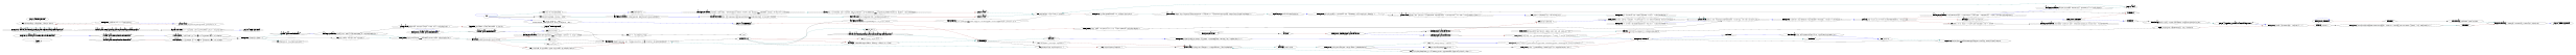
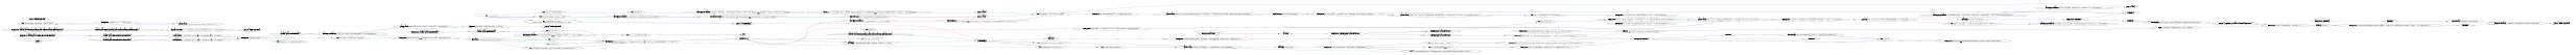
  digraph {
    rankdir=LR
    edge [arrowhead=box color=teal]
    n1 [label=START]
-   n2 [label="没事的"]
+   n2 [label=input]
    n3 [label="Hand/Eye Coordination: 有些东西感觉一点都不自然。腐坏了。你的肌肉记忆知道该怎么做，而且也尽力做了，不过还是有差距……"]
    n4 [label="René Arnoux: “你今天在这里树立了一个很好的榜样，警官。”他慢慢摇摇头，说道。“我会记住的。加斯顿也会。”"]
    n5 [label="Gaston Martin: “没事的，警官。已经全忘记了。那是我的*大球*，而是我还有多余的。”他从口袋里又掏出一个球。“没事了，我们已经准备好全力协助你了！”"]
    n6 [label="You: “对不起，这真是我的无心之过。我们可以和好了吗？”"]
    n7 [label="Jump to: [Suggestion: \"Just talk. It'll smooth things over...\"]"]
    n8 [label="René Arnoux: “*见鬼*！”老兵愤怒地大喊到。“*妈的见鬼了*！！！”"]
    n9 [label="Rhetoric: 妈的见鬼了？"]
    n10 [label="Esprit de Corps: 我不喜欢你这种拒绝负责的态度。"]
    n11 [label="René Arnoux: “*我的天啦*……”他揉了揉太阳穴，嘟囔到。“好吧。好吧。行吧。你想怎么样，警官？”"]
    n12 [label="Rhetoric: 是的……你*为什么*会来这里？又不是说他们知道凶杀案的事。"]
    n13 [label="Logic: 你永远不会知道，他*可能*知道些什么。这是一个很好的优势。"]
    n14 [label="René Arnoux: Variable[\"plaza.rene_be_the_ball\"]"]
    n15 [label="Variable[\"plaza.rene_be_the_ball\"]" shape=diamond]
    n16 [label="You: “毛病？我不明白。”"]
    n17 [label="René Arnoux: “你破坏了我们的游戏，孩子。”他试着让自己冷静下来。“只有5个*大球*的话，我们就没法玩地掷球游戏了。”"]
    n18 [label="!(Variable[\"plaza.rene_be_the_ball\"])" shape=diamond]
    n19 [label="Hand/Eye Coordination: 感觉……不太对。就像不小心碰到亲姐妹的胸部一样。你把亲姐妹的胸部扔出去了。"]
    n20 [label="René Arnoux: “我不在乎你是不是警察——你*不能*就这么毁掉别人的游戏。这真是*该死的大不敬！”"]
    n21 [label="Gaston Martin: “*我的天啦*，”快乐的男人大叫起来。“干得好，警官。这下扔的真是太漂亮了！”"]
    n22 [label="Untitled hub (02)"]
    n23 [label="Hand/Eye Coordination: 你立即就被轻飘飘的球吓了一跳。没关系。你能行的。"]
    n24 [label="Electrochemistry: 天啦，这种感觉很对——就像每一次获胜之前，因兴奋而熟悉的颤抖，还有肾上腺素飙升的感觉。时间冻结在了这一刻。"]
    n25 [label="You: “我没有*大球*，不过这个可以吗？”（拿出铅球。）"]
    n26 [label="René Arnoux: “不，我们不*好*，该死！”他额头上的血管暴起，有点吓人。“把我们的*大球*还回来！”"]
    n27 [label="Gaston Martin: “放松点，雷内。”快乐的老头尝试缓和紧张的局势。“这只是个误会，对吗，警官？反正也没什么伤害。”"]
    n28 [label="Half Light: 他正在不惜一切代价避免冲突。"]
    n29 [label="René Arnoux: IsKimHere()"]
    n30 [label="IsKimHere()" shape=diamond]
    n31 [label="!(IsKimHere())" shape=diamond]
    n32 [label="René Arnoux: “这个……”他默默地盯着铅球。“不，*该死的*，绝对不行……”"]
    n33 [label="Gaston Martin: “谢谢你，警官。”快乐的老头飞快地从你手里接过球，在手里掂量了几下。“这玩意真的不错……说实话的，我觉得它比我们之前的那个*大球*还要好！”"]
    n34 [label=ahub]
    n35 [label="You: “完美一掷？我还是感觉很挫败。”"]
    n36 [label="You: 还有时间可以最后检视一下你的内心。我是谁？"]
    n37 [label="You: 放手吧。成为那个球。（继续。）\n惯性是无法控制的，就像离开枪口的子弹。放手吧。成为那枚子弹。（继续。）"]
    n38 [label="You: 感受周围的环境。"]
    n39 [label="Hand/Eye Coordination: 一种纯粹运动的体现。微调的*运动体*正在以最大化的效能运行。"]
    n40 [label="Jump to: [SISTERBREAST]"]
    n41 [label="You: 感觉这个球。"]
    n42 [label="Composure: 看看是谁在说话——那套凤头鹦鹉制服肯定给他带来了真正的优势，特别是在*马戏团*打架的时候。"]
    n43 [label="René Arnoux: IsKimHere()"]
    n44 [label="Jump to: [RENE MAIN HUB]"]
    n45 [label="René Arnoux: Variable[\"plaza.rene_physint_agnry_about_gaston_calling_rc_fail_a_good_job\"]"]
    n46 [label="Variable[\"plaza.rene_physint_agnry_about_gaston_calling_rc_fail_a_good_job\"]" shape=diamond]
    n47 [label="Physical Instrument: 对于一个运动员来说，没有什么比*干得好*更伤人心的话了。而且实在是太尴尬了！"]
    n48 [label="!(Variable[\"plaza.rene_physint_agnry_about_gaston_calling_rc_fail_a_good_job\"])" shape=diamond]
    n49 [label=SISTERBREAST]
    n50 [label="You: “我感觉到了愤怒。但我不明白是为什么。”"]
    n51 [label="!(HasShoes())" shape=diamond]
    n52 [label="You: “我扔的很糟糕，而且你也知道。没必要嘲笑我。”"]
    n53 [label="Hand/Eye Coordination: 感觉你打算用力推或者是猛扑——肯定还打算跳跃。也许你得了一分，但这是一次*惨败*。"]
    n54 [label="You: 等一下，为什么*感觉*这么不对劲？"]
    n55 [label="You: “我还以为会有更惊人的事情发生。”"]
    n56 [label="You: “这个该死的球滑溜溜的跟鬼一样！这上面都是老人的体液，你还指望我能把这个*狗屎玩意*扔出花来吗，老顽固？！”"]
    n57 [label="Gaston Martin: “你在说什么呢？你刚刚做出了一个完美的地掷球动作！”他的口气满满都是赞赏。"]
    n58 [label="Half Light: 还带着一丝恐惧。"]
    n59 [label="You: “我本来想耍耍酷，但我还是搞砸了，就像往常一样……”"]
    n60 [label="René Arnoux: 穿制服的男人不发一言。目光固定在地平线上。"]
    n61 [label="Gaston Martin: 他那位快乐的同伴直直地盯着地面，似乎想要看穿另一边。"]
    n62 [label="René Arnoux: IsKimHere()"]
    n63 [label="IsKimHere()" shape=diamond]
    n64 [label="Kim Kitsuragi: 警督也看着你。他的脸上毫无表情。"]
    n65 [label="Perception (Hearing): 一切都很安静。就连海浪也停下了对海滨的冲击。感觉非常沉重。"]
    n66 [label="!(IsKimHere())" shape=diamond]
    n67 [label="Jump to: [RENE MAIN HUB]"]
    n68 [label="IsKimHere()" shape=diamond]
    n69 [label="!(IsKimHere())" shape=diamond]
    n70 [label="Hand/Eye Coordination: 冰冷的金属球靠在你的脖子上，感觉出奇地光滑。上面有个图案。（可能是赞助的球。）你的球上只会布满学习的伤痕和胜利的疮疤。"]
    n71 [label="Hand/Eye Coordination: 你的肌肉正在适应重量，神经系统在校正，直到你和球合为一体。*人球*已经准备好了。"]
    n72 [label="Jump to: [ahub]"]
    n73 [label="You: “好吧，我会想办法补救的。”（接受任务。）"]
    n74 [label="René Arnoux: “很好。”他点点头。“至少你还在*尝试*纠正自己的错误，那错误就是可以原谅的。我相信你会努力的。现在你为什么要接近我们？”"]
    n75 [label="Hand/Eye Coordination: 你站在那里，双脚牢牢着地，一阵寒冷的微风吹乱了你的头发。所有声音，味道，甚至就连风——全都慢慢褪色，直到最后，整个弹坑只剩下人和球的联合体。"]
    n76 [label="Shivers: 西边，在大科戎竞技场，猛地一计过肩投掷，亚森-吕克·艾德布罗克，让萨马拉裔重量级冠军——科什焦·亚斯诺克·科斯图里卡朝软垫飞去。观众疯狂了。瑞瓦肖热爱她的英雄们。"]
    n77 [label="René Arnoux: HasShoes()"]
    n78 [label="HasShoes()" shape=diamond]
    n79 [label="René Arnoux: CheckEquipped(\"pants_bellbottom\")"]
    n80 [label="CheckEquipped(\"pants_bellbottom\")" shape=diamond]
    n81 [label="!(CheckEquipped(\"pants_bellbottom\"))" shape=diamond]
    n82 [label="René Arnoux: “光脚踩在春季的烂泥上的确会让人产生挫败感。”他指着你裸露的脚趾。“事出有因。现在，你需要我们做些什么？”"]
    n83 [label="René Arnoux: “也许是因为那条花里胡哨的裤子把你挤压地没有知觉了。实用性怎么了？耐穿性呢？瑞瓦肖本土制造呢？”他摇摇头。“现在，我能为你做些什么？”"]
    n84 [label="Suggestion: 跟他们聊聊吧。这样能让事情变得顺利。老人喜欢关注。"]
    n85 [label="Jump to: [RENE MAIN HUB]"]
    n86 [label="Half Light: 老顽固和他的小破球正在嘲笑你。你必须发火。说点脏话。提一下*体液*。"]
    n87 [label="You: “我还以为是推铅球呢。”"]
    n88 [label="René Arnoux: “该死的，当然不是，它是地掷球，”男人的声音又高了几个八度。“你毁掉了地掷球游戏。把我们的*大球*还回来！”"]
    n89 [label="René Arnoux: Variable[\"plaza.rene_rc_rhet_whorehose_of_shit\"]"]
    n90 [label="Variable[\"plaza.rene_rc_rhet_whorehose_of_shit\"]" shape=diamond]
    n91 [label="Visual Calculus: 一点也不*见鬼*。这一下至少23米远。也许远远超过了24米。没什么好尴尬的。"]
    n92 [label="René Arnoux: “你到底有什么毛病啊？！”"]
    n93 [label="!(Variable[\"plaza.rene_rc_rhet_whorehose_of_shit\"])" shape=diamond]
    n94 [label="Visual Calculus: 它一点也不*见鬼*。这一下至少23米远。也许远远超过了24米。没什么好尴尬的。"]
    n95 [label="René Arnoux: “你还打算怎么舔这位警官，加斯顿？跪舔吗？”他极度鄙视地摇摇头。"]
    n96 [label="You: “男人的球类运动就是这样——非比寻常。”"]
    n97 [label="René Arnoux: “好吧，”老兵慢悠悠地说道。“是需要*示范*一下吗，或者你还有别的需求，警官？”"]
    n98 [label="Jump to: [ahub]"]
    n99 [label="You: “地-掷球？”"]
    n100 [label="René Arnoux: “是的，地掷球，”男人的声音又高了几个八度。“你毁掉了地掷球游戏。把我们的*大球*还回来！”"]
    n101 [label="Kim Kitsuragi: 警督什么也没说，不过他脸上的表情很僵硬。似乎他对你的运动表现并不怎么满意。"]
    n102 [label="Kim Kitsuragi: “是的，警官……”警督飞快地瞥了你一眼。“我们找这两位先生是想*做什么*？”"]
    n103 [label="You: “对不起。”"]
    n104 [label="René Arnoux: “我也不知道，警官。也许你是那种永远不会感到满足的人？”他耸耸肩。“不管怎么说，你需要我们做什么？”"]
    n105 [label="Jump to: [ahub]"]
    n106 [label="You: “有一点很肯定，我右边的三头肌一点也不虚弱。”"]
    n107 [label="You: “我是田径之神。为什么我要对任何事有意见？”"]
    n108 [label="René Arnoux: “不，你不明白！我们的地掷球游戏被你毁了！”他又发火了。“把我们的*大球*还回来！”"]
    n109 [label="René Arnoux: “当然有伤害，你这只橙色鼻涕虫！”老兵的靴跟砰的一声踩在地面上。“你欠我们一个该死的*大球*！”"]
    n110 [label="You: “等等……什么？”"]
    n111 [label="Authority: 你是一名执法人员，除了*大球*，你还有更重要的事情要担心。别理会这点破事。"]
    n112 [label="You: “听着，伙计们，球是没了，不过我手上还有个凶杀案要破，好吗？”（拒绝任务。）"]
    n113 [label="Esprit de Corps: *有人*还是会说你是个警察，但是我猜现在已经远远不止了。"]
    n114 [label="Physical Instrument: 看啦，那两个衰弱的老头子眼里流露出的恐惧和混乱——他们敬畏你的优越性。对于他们来说，你就是神明。"]
    n115 [label="You: “哦，地掷球，我明白了……”"]
    n116 [label="You: “别输不起嘛，对于你们俩来说，这还是一场公平的游戏。第二名也能登上领奖台的。”"]
    n117 [label="Endurance: 像他那把年纪还这么激动？最好注意下血压。"]
    n118 [label="Jump to: [RENE MAIN HUB]"]
    n1 -> n1 [arrowhead=diamond color=black]
    n4 -> n5 [color=black]
    n5 -> n6 [color=blue]
    n6 -> n26 [arrowhead=odot]
    n7 -> n8 [color=blue]
    n8 -> n9 [arrowhead=odot color=brown]
    n9 -> n83 [arrowhead=diamond color=black]
    n10 -> n4 [color=blue]
    n11 -> n12 [arrowhead=diamond]
    n12 -> n13 [arrowhead=odot color=black]
    n13 -> n8 [arrowhead=diamond color=brown]
    n14 -> n14 [arrowhead=diamond color=blue]
    n14 -> n15 [arrowhead=odot]
    n15 -> n16 [arrowhead=diamond color=blue]
    n16 -> n17 [arrowhead=odot color=black]
    n17 -> n22 [arrowhead=diamond color=black]
    n18 -> n19 [arrowhead=odot color=blue]
    n19 -> n20 [arrowhead=odot]
    n19 -> n21 [color=black]
    n20 -> n117 [arrowhead=odot]
    n21 -> n84 [color=brown]
    n22 -> n23 [arrowhead=odot color=black]
    n22 -> n86 [arrowhead=diamond color=brown]
    n22 -> n99
    n22 -> n115 [arrowhead=diamond color=brown]
    n23 -> n24 [arrowhead=odot color=brown]
    n24 -> n25 [arrowhead=odot color=black]
    n25 -> n32 [arrowhead=odot color=brown]
    n26 -> n27
    n27 -> n109 [color=blue]
    n28 -> n29 [arrowhead=diamond color=blue]
    n29 -> n30 [arrowhead=diamond color=blue]
    n29 -> n31 [color=brown]
    n30 -> n101 [arrowhead=diamond color=black]
    n31 -> n4 [arrowhead=odot color=black]
    n32 -> n33 [arrowhead=odot]
    n33 -> n10 [arrowhead=diamond]
    n34 -> n34 [arrowhead=odot color=blue]
    n34 -> n35 [arrowhead=odot]
    n34 -> n36 [color=black]
    n34 -> n37 [color=blue]
    n35 -> n38 [arrowhead=diamond color=blue]
    n36 -> n39 [arrowhead=odot]
    n37 -> n40 [arrowhead=diamond color=blue]
    n38 -> n75 [arrowhead=odot color=blue]
    n39 -> n114 [color=blue]
    n40 -> n49 [arrowhead=odot color=brown]
    n41 -> n42
    n42 -> n43 [arrowhead=odot color=black]
    n43 -> n68 [arrowhead=odot color=blue]
    n43 -> n69
    n45 -> n45 [arrowhead=odot]
    n45 -> n46 [arrowhead=odot color=black]
    n46 -> n47 [arrowhead=diamond color=black]
    n47 -> n44 [arrowhead=diamond color=blue]
    n48 -> n49 [arrowhead=diamond]
    n49 -> n50 [arrowhead=diamond color=black]
    n49 -> n51 [arrowhead=odot]
    n49 -> n52 [color=black]
    n50 -> n17
    n50 -> n55 [color=brown]
    n51 -> n82 [color=blue]
    n52 -> n57 [color=brown]
    n53 -> n54 [color=black]
    n54 -> n2 [color=black]
    n55 -> n57 [color=black]
    n56 -> n57
    n57 -> n58 [arrowhead=diamond]
    n58 -> n95 [arrowhead=diamond]
    n59 -> n60 [arrowhead=odot color=black]
    n60 -> n61 [arrowhead=diamond color=blue]
    n61 -> n59 [color=brown]
    n62 -> n62 [color=blue]
    n62 -> n63 [arrowhead=odot color=brown]
    n63 -> n64 [color=black]
    n64 -> n65 [arrowhead=diamond]
    n65 -> n67 [arrowhead=diamond color=blue]
    n66 -> n65 [arrowhead=diamond color=brown]
    n68 -> n102 [arrowhead=odot color=blue]
    n69 -> n41 [color=blue]
    n70 -> n71 [arrowhead=odot color=blue]
    n71 -> n72 [arrowhead=odot]
    n72 -> n25
    n73 -> n74 [arrowhead=diamond color=blue]
    n74 -> n12 [color=brown]
    n75 -> n76
    n76 -> n105 [color=brown]
    n77 -> n77 [arrowhead=diamond color=black]
    n77 -> n78 [color=black]
    n78 -> n79 [arrowhead=diamond color=brown]
    n79 -> n80 [color=black]
    n79 -> n81 [color=blue]
    n80 -> n87 [color=brown]
    n81 -> n104 [color=brown]
    n82 -> n43 [arrowhead=odot color=blue]
    n83 -> n66 [arrowhead=diamond]
    n84 -> n85 [arrowhead=odot]
    n86 -> n49 [arrowhead=diamond]
    n87 -> n88 [color=blue]
    n88 -> n27 [arrowhead=diamond color=black]
    n89 -> n89 [arrowhead=odot]
    n89 -> n90 [color=blue]
    n90 -> n91 [arrowhead=odot color=blue]
    n91 -> n92 [arrowhead=odot color=black]
    n92 -> n18 [arrowhead=diamond]
    n92 -> n106 [arrowhead=diamond color=black]
    n92 -> n107 [arrowhead=diamond]
    n93 -> n94 [arrowhead=odot color=brown]
    n94 -> n92 [color=black]
    n95 -> n56 [color=black]
    n95 -> n73 [arrowhead=odot]
    n95 -> n96 [color=blue]
    n96 -> n97 [color=black]
    n97 -> n43 [arrowhead=odot color=brown]
    n98 -> n25 [arrowhead=odot]
    n99 -> n100 [arrowhead=diamond color=brown]
    n100 -> n27 [arrowhead=diamond color=black]
    n101 -> n7 [arrowhead=diamond]
    n102 -> n41 [arrowhead=odot color=blue]
    n103 -> n17 [color=black]
    n104 -> n43 [arrowhead=odot]
    n105 -> n25
    n106 -> n20 [arrowhead=diamond]
    n108 -> n27 [arrowhead=odot color=blue]
    n109 -> n111 [color=blue]
    n110 -> n17 [arrowhead=odot color=black]
    n111 -> n28 [arrowhead=diamond color=brown]
    n111 -> n70 [color=brown]
    n111 -> n112 [arrowhead=diamond color=brown]
    n112 -> n3 [arrowhead=diamond color=black]
    n113 -> n98 [arrowhead=diamond color=brown]
    n114 -> n113 [arrowhead=diamond]
    n116 -> n17 [color=brown]
    n117 -> n53 [arrowhead=diamond color=brown]
    n117 -> n103
    n117 -> n110 [arrowhead=odot]
    n117 -> n116 [color=brown]
  }
